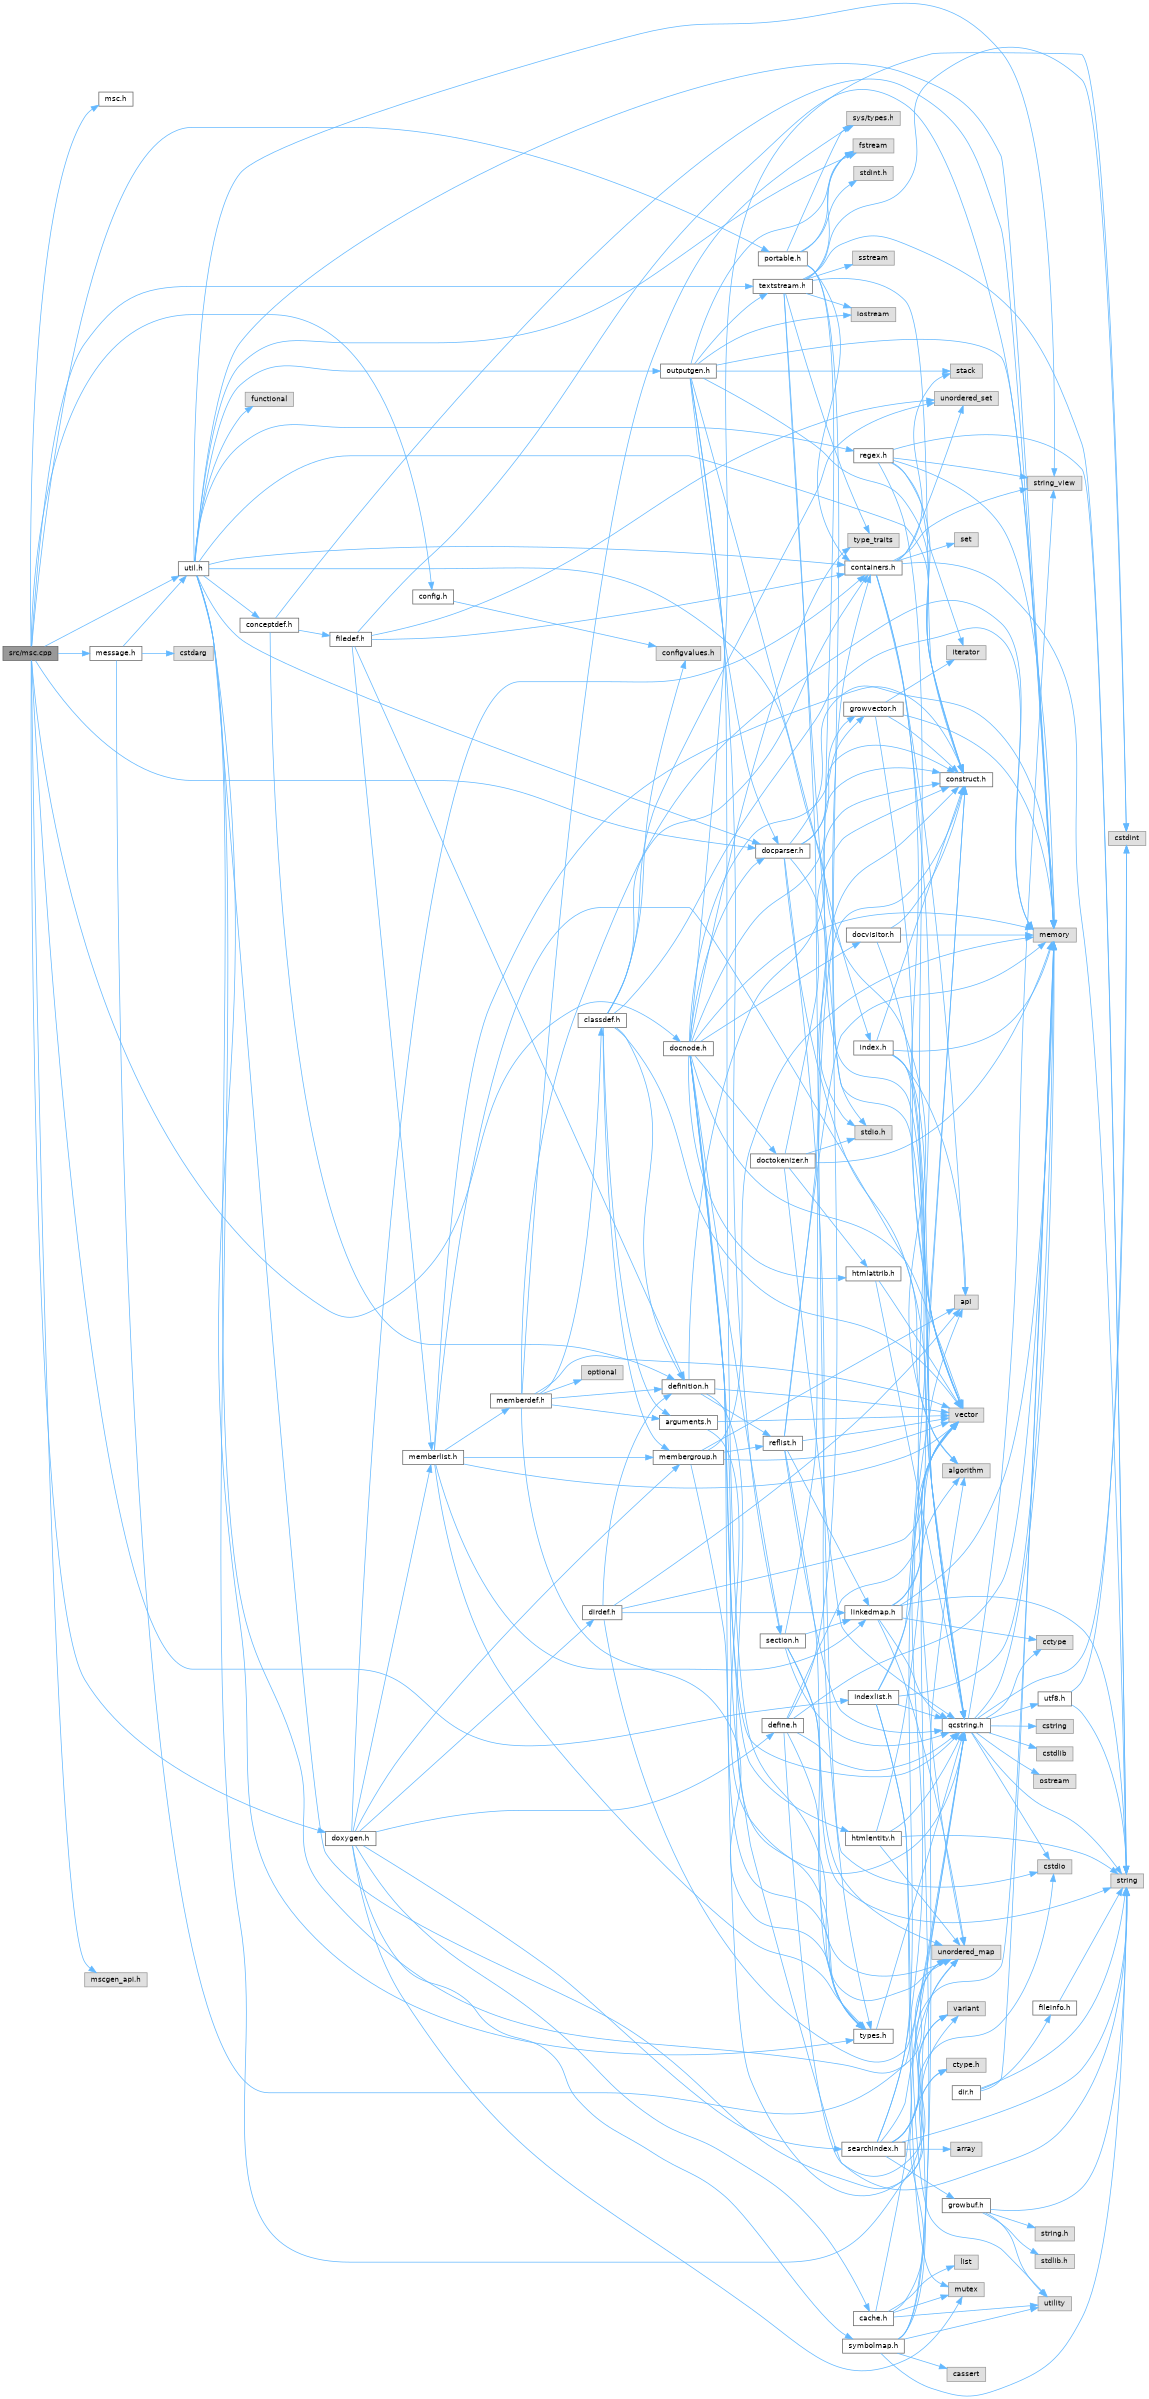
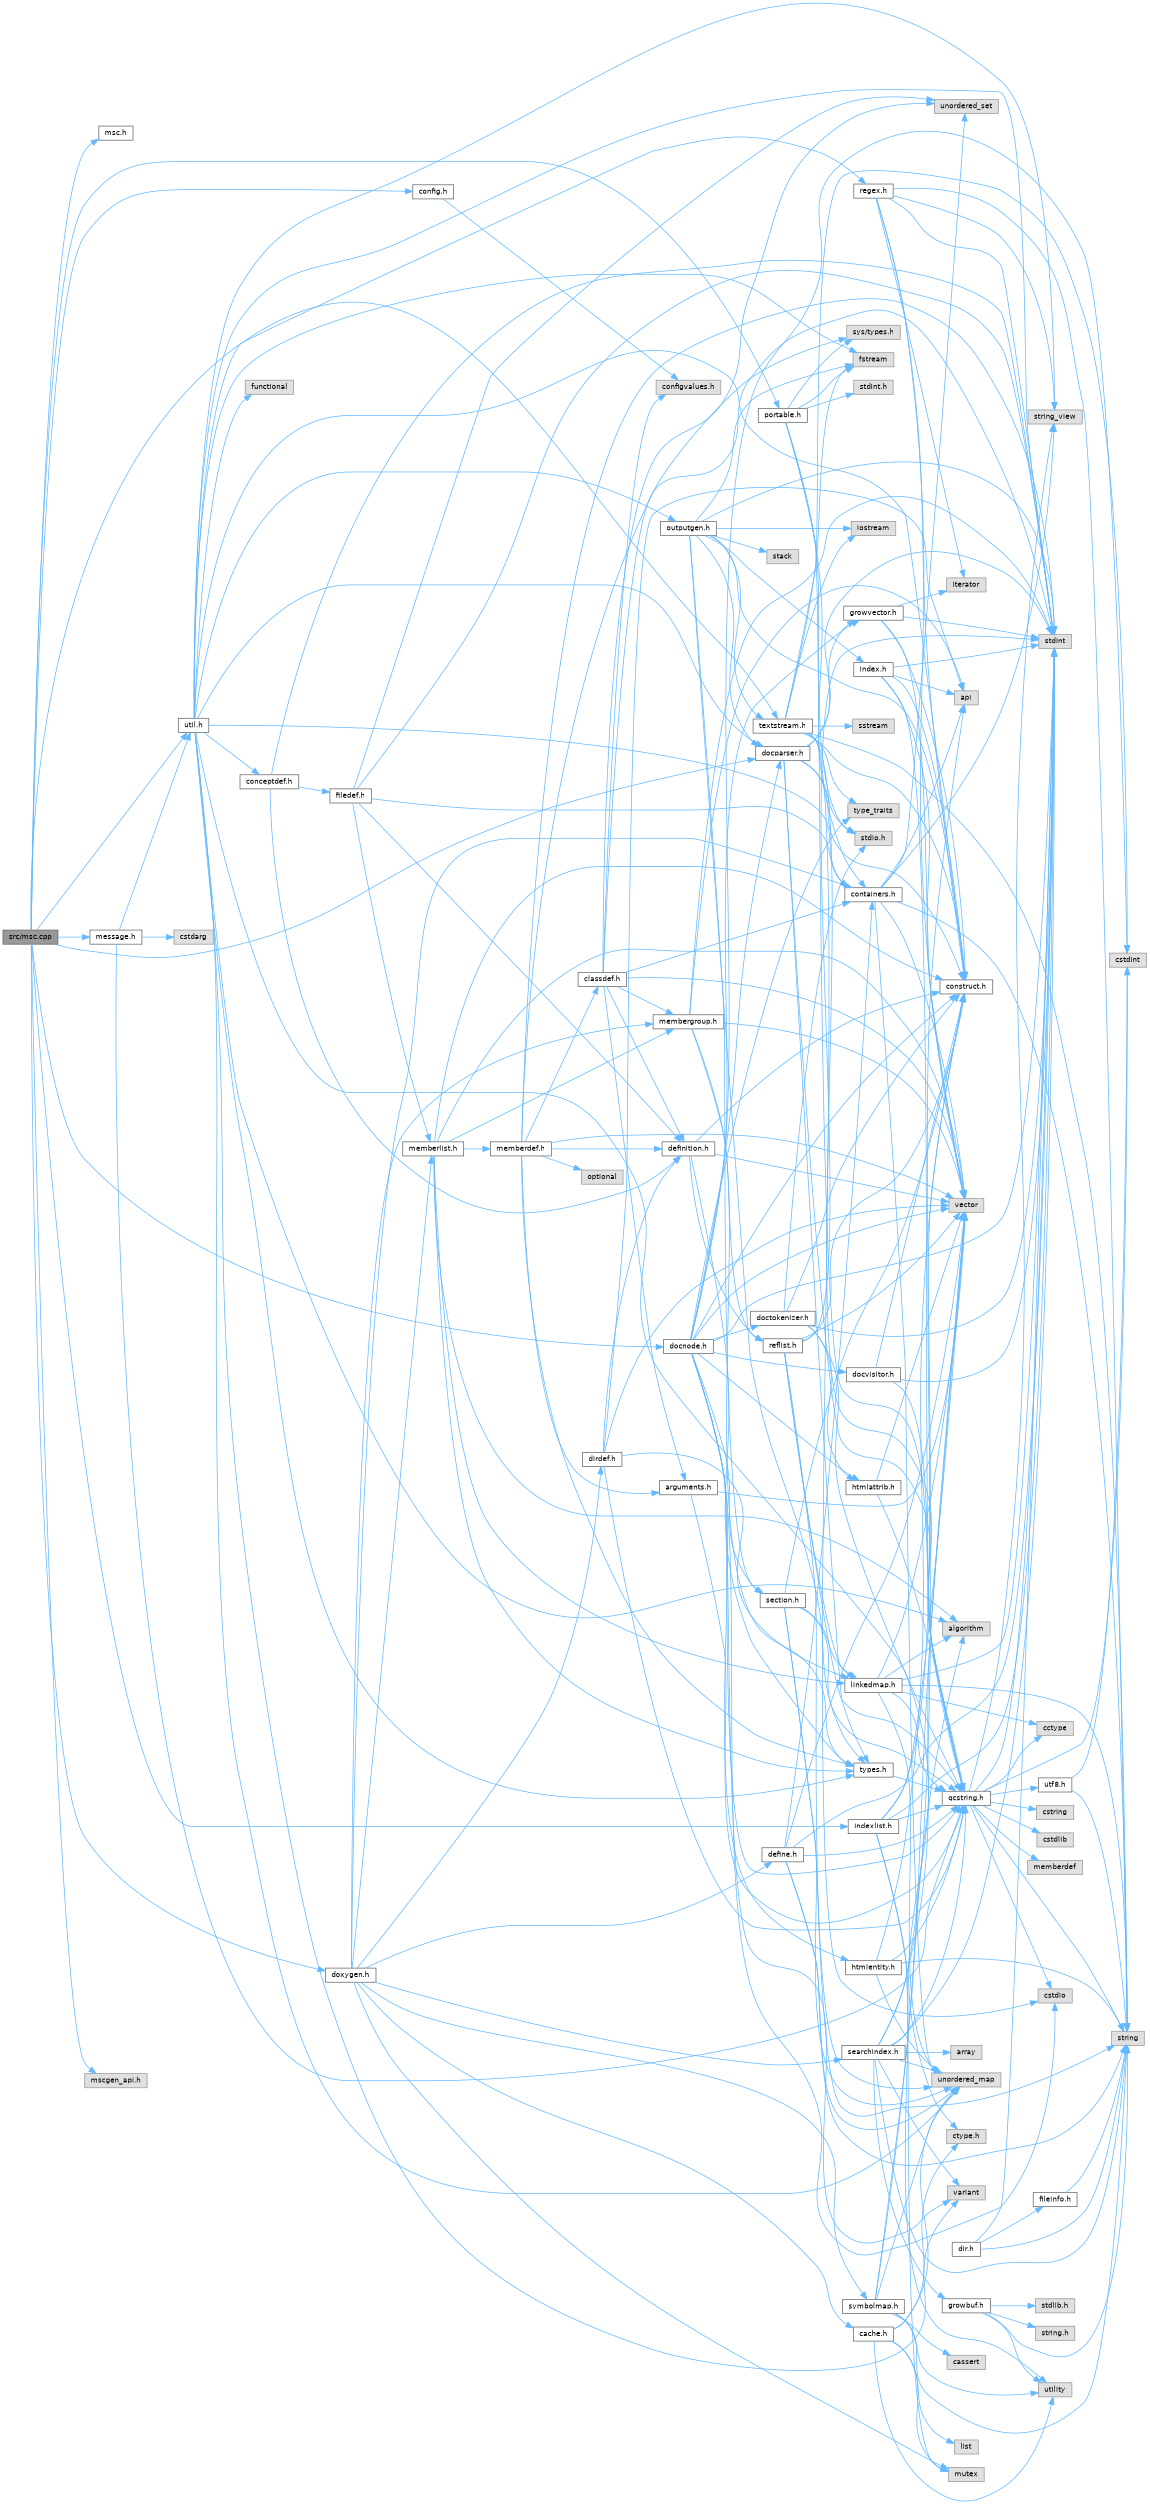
  digraph {
    rankdir=LR
    node [color=grey40 fillcolor=white fontname=Helvetica fontsize=10 shape=box style=filled]
    edge [color=steelblue1 fontname=Helvetica fontsize=10 labelfontname=Helvetica labelfontsize=10 style=solid]
    n1 [color=gray40 fillcolor=grey60 fontcolor=black height=0.2 label="src/msc.cpp" width=0.4]
    n2 [height=0.2 label="msc.h" width=0.4]
    n3 [height=0.2 label="portable.h" width=0.4]
    n4 [height=0.2 label="config.h" width=0.4]
    n5 [height=0.2 label="message.h" width=0.4]
    n6 [height=0.2 label="util.h" width=0.4]
    n7 [height=0.2 label="docparser.h" width=0.4]
    n8 [height=0.2 label="textstream.h" width=0.4]
    n9 [height=0.2 label="docnode.h" width=0.4]
    n10 [height=0.2 label="doxygen.h" width=0.4]
    n11 [height=0.2 label="indexlist.h" width=0.4]
    n12 [color=grey60 fillcolor="#E0E0E0" height=0.2 label="mscgen_api.h" width=0.4]
    n13 [color=grey60 fillcolor="#E0E0E0" height=0.2 label="stdio.h" width=0.4]
    n14 [color=grey60 fillcolor="#E0E0E0" height=0.2 label="sys/types.h" width=0.4]
    n15 [color=grey60 fillcolor="#E0E0E0" height=0.2 label="stdint.h" width=0.4]
    n16 [color=grey60 fillcolor="#E0E0E0" height=0.2 label=fstream width=0.4]
    n17 [height=0.2 label="containers.h" width=0.4]
    n18 [height=0.2 label="qcstring.h" width=0.4]
    n19 [color=grey60 fillcolor="#E0E0E0" height=0.2 label="configvalues.h" width=0.4]
    n20 [color=grey60 fillcolor="#E0E0E0" height=0.2 label=cstdarg width=0.4]
    n21 [color=grey60 fillcolor="#E0E0E0" height=0.2 label=string_view width=0.4]
    n22 [color=grey60 fillcolor="#E0E0E0" height=0.2 label=unordered_map width=0.4]
    n23 [color=grey60 fillcolor="#E0E0E0" height=0.2 label=algorithm width=0.4]
-   n24 [color=grey60 fillcolor="#E0E0E0" height=0.2 label=memory width=0.4]
+   n24 [color=grey60 fillcolor="#E0E0E0" height=0.2 label=stdint width=0.4]
    n25 [color=grey60 fillcolor="#E0E0E0" height=0.2 label=functional width=0.4]
    n26 [color=grey60 fillcolor="#E0E0E0" height=0.2 label=variant width=0.4]
    n27 [color=grey60 fillcolor="#E0E0E0" height=0.2 label="ctype.h" width=0.4]
    n28 [height=0.2 label="types.h" width=0.4]
    n29 [height=0.2 label="construct.h" width=0.4]
    n30 [height=0.2 label="outputgen.h" width=0.4]
    n31 [height=0.2 label="regex.h" width=0.4]
    n32 [height=0.2 label="conceptdef.h" width=0.4]
    n33 [height=0.2 label="growvector.h" width=0.4]
    n34 [color=grey60 fillcolor="#E0E0E0" height=0.2 label=string width=0.4]
    n35 [color=grey60 fillcolor="#E0E0E0" height=0.2 label=cstdio width=0.4]
    n36 [color=grey60 fillcolor="#E0E0E0" height=0.2 label=cstdint width=0.4]
    n37 [color=grey60 fillcolor="#E0E0E0" height=0.2 label=iostream width=0.4]
    n38 [color=grey60 fillcolor="#E0E0E0" height=0.2 label=sstream width=0.4]
    n39 [color=grey60 fillcolor="#E0E0E0" height=0.2 label=type_traits width=0.4]
    n40 [color=grey60 fillcolor="#E0E0E0" height=0.2 label=vector width=0.4]
    n41 [height=0.2 label="section.h" width=0.4]
    n42 [height=0.2 label="docvisitor.h" width=0.4]
    n43 [height=0.2 label="htmlattrib.h" width=0.4]
    n44 [height=0.2 label="htmlentity.h" width=0.4]
    n45 [height=0.2 label="doctokenizer.h" width=0.4]
    n46 [height=0.2 label="memberlist.h" width=0.4]
    n47 [height=0.2 label="membergroup.h" width=0.4]
    n48 [color=grey60 fillcolor="#E0E0E0" height=0.2 label=mutex width=0.4]
    n49 [height=0.2 label="dirdef.h" width=0.4]
    n50 [height=0.2 label="define.h" width=0.4]
    n51 [height=0.2 label="cache.h" width=0.4]
    n52 [height=0.2 label="symbolmap.h" width=0.4]
    n53 [height=0.2 label="searchindex.h" width=0.4]
    n54 [color=grey60 fillcolor="#E0E0E0" height=0.2 label=utility width=0.4]
    n55 [height=0.2 label="dir.h" width=0.4]
    n56 [height=0.2 label="fileinfo.h" width=0.4]
-   n57 [color=grey60 fillcolor="#E0E0E0" height=0.2 label=set width=0.4]
    n58 [color=grey60 fillcolor="#E0E0E0" height=0.2 label=api width=0.4]
    n59 [color=grey60 fillcolor="#E0E0E0" height=0.2 label=unordered_set width=0.4]
    n60 [color=grey60 fillcolor="#E0E0E0" height=0.2 label=stack width=0.4]
    n61 [color=grey60 fillcolor="#E0E0E0" height=0.2 label=cctype width=0.4]
    n62 [color=grey60 fillcolor="#E0E0E0" height=0.2 label=cstring width=0.4]
    n63 [color=grey60 fillcolor="#E0E0E0" height=0.2 label=cstdlib width=0.4]
-   n64 [color=grey60 fillcolor="#E0E0E0" height=0.2 label=ostream width=0.4]
+   n64 [color=grey60 fillcolor="#E0E0E0" height=0.2 label=memberdef width=0.4]
    n65 [height=0.2 label="utf8.h" width=0.4]
    n66 [height=0.2 label="index.h" width=0.4]
    n67 [color=grey60 fillcolor="#E0E0E0" height=0.2 label=iterator width=0.4]
    n68 [height=0.2 label="definition.h" width=0.4]
    n69 [height=0.2 label="filedef.h" width=0.4]
    n70 [height=0.2 label="linkedmap.h" width=0.4]
    n71 [height=0.2 label="reflist.h" width=0.4]
    n72 [height=0.2 label="memberdef.h" width=0.4]
    n73 [color=grey60 fillcolor="#E0E0E0" height=0.2 label=optional width=0.4]
    n74 [height=0.2 label="arguments.h" width=0.4]
    n75 [height=0.2 label="classdef.h" width=0.4]
    n76 [color=grey60 fillcolor="#E0E0E0" height=0.2 label=list width=0.4]
    n77 [color=grey60 fillcolor="#E0E0E0" height=0.2 label=cassert width=0.4]
    n78 [color=grey60 fillcolor="#E0E0E0" height=0.2 label=array width=0.4]
    n79 [height=0.2 label="growbuf.h" width=0.4]
    n80 [color=grey60 fillcolor="#E0E0E0" height=0.2 label="stdlib.h" width=0.4]
    n81 [color=grey60 fillcolor="#E0E0E0" height=0.2 label="string.h" width=0.4]
    n1 -> n2
    n1 -> n3
    n1 -> n4
    n1 -> n5
    n1 -> n6
    n1 -> n7
    n1 -> n8
    n1 -> n9
    n1 -> n10
    n1 -> n11
    n1 -> n12
    n3 -> n13
    n3 -> n14
    n3 -> n15
    n3 -> n16
    n3 -> n17
    n3 -> n18
    n4 -> n19
    n5 -> n6
    n5 -> n18
    n5 -> n20
    n6 -> n7
    n6 -> n16
    n6 -> n17
    n6 -> n21
    n6 -> n22
    n6 -> n23
    n6 -> n24
    n6 -> n25
    n6 -> n26
    n6 -> n27
    n6 -> n28
    n6 -> n29
    n6 -> n30
    n6 -> n31
    n6 -> n32
    n7 -> n13
    n7 -> n18
    n7 -> n24
    n7 -> n28
    n7 -> n29
    n7 -> n33
    n8 -> n16
    n8 -> n18
    n8 -> n29
    n8 -> n34
    n8 -> n35
    n8 -> n36
    n8 -> n37
    n8 -> n38
    n8 -> n39
    n9 -> n7
    n9 -> n18
    n9 -> n24
    n9 -> n26
    n9 -> n29
    n9 -> n33
    n9 -> n35
    n9 -> n36
    n9 -> n39
    n9 -> n40
    n9 -> n41
    n9 -> n42
    n9 -> n43
    n9 -> n44
    n9 -> n45
    n10 -> n17
    n10 -> n46
    n10 -> n47
    n10 -> n48
    n10 -> n49
    n10 -> n50
    n10 -> n51
    n10 -> n52
    n10 -> n53
    n11 -> n18
    n11 -> n24
    n11 -> n29
    n11 -> n40
    n11 -> n48
    n11 -> n54
    n17 -> n21
    n17 -> n22
    n17 -> n34
    n17 -> n40
-   n17 -> n57
    n17 -> n58
    n17 -> n59
-   n17 -> n60
    n18 -> n21
    n18 -> n24
    n18 -> n34
    n18 -> n35
    n18 -> n36
    n18 -> n61
    n18 -> n62
    n18 -> n63
    n18 -> n64
    n18 -> n65
    n28 -> n18
    n30 -> n7
    n30 -> n8
    n30 -> n16
    n30 -> n24
    n30 -> n28
    n30 -> n29
    n30 -> n37
    n30 -> n41
    n30 -> n60
    n30 -> n66
    n31 -> n21
    n31 -> n24
    n31 -> n29
    n31 -> n34
    n31 -> n40
    n31 -> n67
    n32 -> n24
    n32 -> n68
    n32 -> n69
    n33 -> n24
    n33 -> n29
    n33 -> n40
    n33 -> n67
    n41 -> n18
    n41 -> n22
    n41 -> n29
    n41 -> n34
    n41 -> n70
    n42 -> n18
    n42 -> n24
    n42 -> n29
    n43 -> n18
    n43 -> n40
    n44 -> n18
    n44 -> n22
    n44 -> n29
    n44 -> n34
    n45 -> n13
    n45 -> n18
    n45 -> n24
    n45 -> n29
    n45 -> n43
    n46 -> n23
    n46 -> n28
    n46 -> n29
    n46 -> n40
    n46 -> n47
    n46 -> n70
    n46 -> n72
    n47 -> n24
    n47 -> n28
    n47 -> n40
    n47 -> n58
    n47 -> n71
    n49 -> n18
    n49 -> n40
    n49 -> n58
    n49 -> n68
    n49 -> n70
    n50 -> n17
    n50 -> n18
    n50 -> n22
    n50 -> n24
    n50 -> n34
    n50 -> n40
    n51 -> n22
    n51 -> n27
    n51 -> n48
    n51 -> n54
    n51 -> n76
    n52 -> n22
    n52 -> n23
    n52 -> n34
    n52 -> n40
    n52 -> n54
    n52 -> n77
    n53 -> n18
    n53 -> n22
    n53 -> n24
    n53 -> n26
    n53 -> n34
    n53 -> n40
    n53 -> n58
    n53 -> n78
    n53 -> n79
    n55 -> n24
    n55 -> n34
    n55 -> n56
    n56 -> n34
    n65 -> n34
    n65 -> n36
    n66 -> n18
    n66 -> n24
    n66 -> n29
    n66 -> n40
    n66 -> n58
    n68 -> n28
    n68 -> n29
    n68 -> n40
    n68 -> n71
    n69 -> n17
    n69 -> n24
    n69 -> n46
    n69 -> n59
    n69 -> n68
    n70 -> n18
    n70 -> n22
    n70 -> n23
    n70 -> n24
    n70 -> n34
    n70 -> n40
    n70 -> n61
    n71 -> n18
    n71 -> n22
    n71 -> n24
    n71 -> n29
    n71 -> n40
    n71 -> n70
    n72 -> n14
    n72 -> n24
    n72 -> n28
    n72 -> n40
    n72 -> n68
    n72 -> n73
    n72 -> n74
    n72 -> n75
    n74 -> n18
    n74 -> n40
    n75 -> n17
    n75 -> n19
    n75 -> n24
    n75 -> n40
    n75 -> n47
    n75 -> n59
    n75 -> n68
    n75 -> n74
    n79 -> n34
    n79 -> n54
    n79 -> n80
    n79 -> n81
  }
